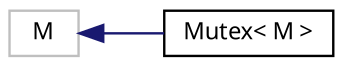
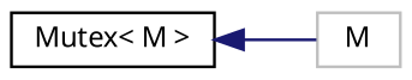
  digraph {
    rankdir=LR
    node [fillcolor=white fontname=Sans fontsize=10 shape=record style=filled]
    n1 [color=grey75 height=0.2 label=M width=0.4]
    n2 [color=black height=0.2 label="Mutex\< M \>" width=0.4]
-   n1 -> n2 [color=midnightblue dir=back fontname=Sans fontsize=10 labelfontname=Sans labelfontsize=10 style=solid]
+   n2 -> n1 [color=midnightblue dir=back fontname=Sans fontsize=10 labelfontname=Sans labelfontsize=10 style=solid]
  }
